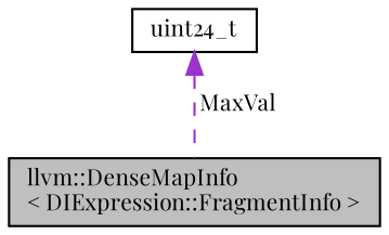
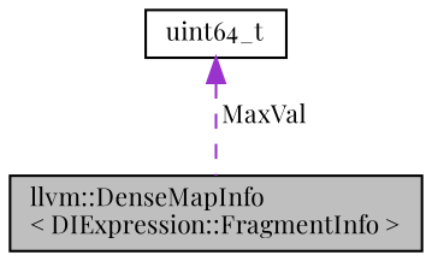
  digraph {
    fontname="Playfair Display"
    node [color=black fontname="Playfair Display" fontsize=10 shape=box]
    n1 [fillcolor=grey75 fontcolor=black height=0.2 label="llvm::DenseMapInfo\l\< DIExpression::FragmentInfo \>" style=filled width=0.4]
-   n2 [height=0.2 label=uint24_t width=0.4]
+   n2 [height=0.2 label=uint64_t width=0.4]
    n2 -> n1 [color=darkorchid3 dir=back fontname="Playfair Display" fontsize=10 label=" MaxVal" labelfontname=Helvetica labelfontsize=10 style=dashed]
  }
